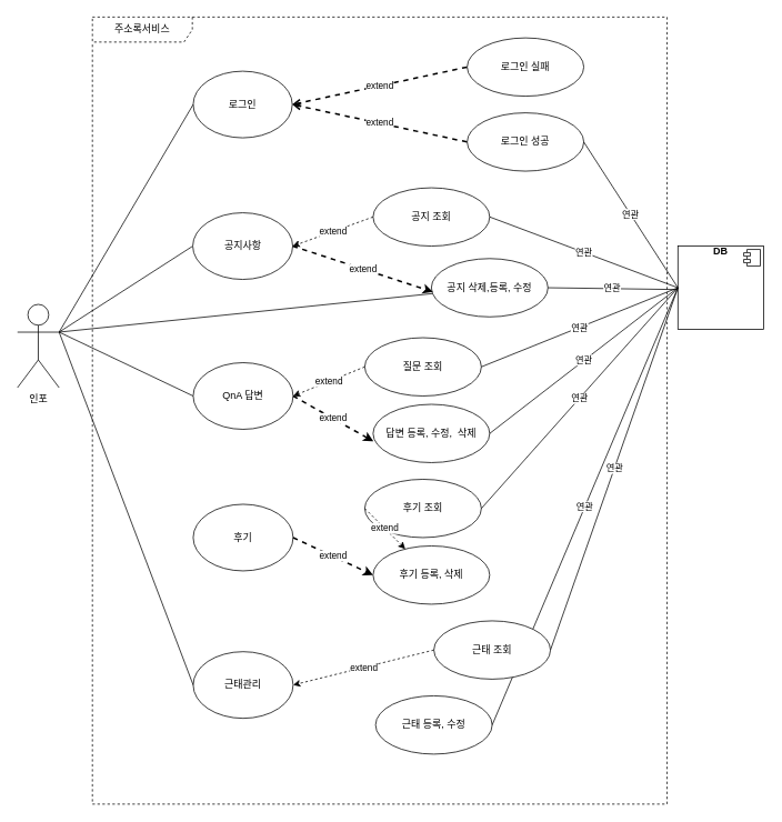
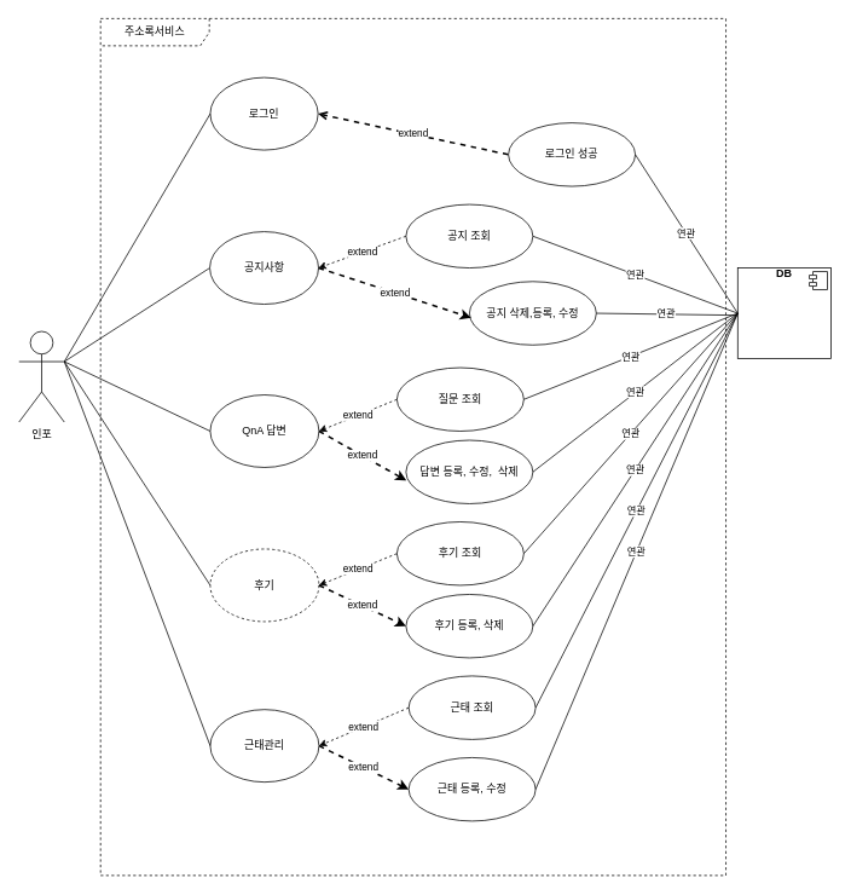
  <mxCell id="0" />
  <mxCell id="1" parent="0" />
  <mxCell id="2" value="주소록서비스" style="shape=umlFrame;whiteSpace=wrap;html=1;width=120;height=30;dashed=1;" parent="1" vertex="1"><mxGeometry x="110" y="20" width="690" height="945" as="geometry" /></mxCell>
  <mxCell id="3" value="인포" style="shape=umlActor;verticalLabelPosition=bottom;verticalAlign=top;html=1;" parent="1" vertex="1"><mxGeometry x="20" y="365" width="50" height="100" as="geometry" /></mxCell>
  <mxCell id="4" value="로그인" style="ellipse;whiteSpace=wrap;html=1;" parent="1" vertex="1"><mxGeometry x="231" y="85" width="119" height="80" as="geometry" /></mxCell>
- <mxCell id="5" value="로그인 실패" style="ellipse;whiteSpace=wrap;html=1;" parent="1" vertex="1"><mxGeometry x="560" y="45" width="140" height="70" as="geometry" /></mxCell>
  <mxCell id="6" value="" style="endArrow=none;html=1;rounded=0;exitX=1;exitY=0.333;exitDx=0;exitDy=0;exitPerimeter=0;entryX=0;entryY=0.5;entryDx=0;entryDy=0;" parent="1" source="3" target="4" edge="1"><mxGeometry width="50" height="50" relative="1" as="geometry"><mxPoint x="110" y="135" as="sourcePoint" /><mxPoint x="343" y="85" as="targetPoint" /></mxGeometry></mxCell>
  <mxCell id="7" value="" style="endArrow=none;html=1;rounded=0;entryX=0;entryY=0.5;entryDx=0;entryDy=0;exitX=1;exitY=0.333;exitDx=0;exitDy=0;exitPerimeter=0;" parent="1" source="3" target="15" edge="1"><mxGeometry width="50" height="50" relative="1" as="geometry"><mxPoint x="110" y="135" as="sourcePoint" /><mxPoint x="160" y="190" as="targetPoint" /></mxGeometry></mxCell>
  <mxCell id="8" value="&lt;b&gt;DB&lt;/b&gt;" style="align=center;overflow=fill;html=1;dropTarget=0;" parent="1" vertex="1"><mxGeometry x="813" y="295" width="103" height="100" as="geometry" /></mxCell>
  <mxCell id="9" value="" style="shape=component;jettyWidth=8;jettyHeight=4;" parent="8" vertex="1"><mxGeometry x="1" width="20" height="20" relative="1" as="geometry"><mxPoint x="-24" y="4" as="offset" /></mxGeometry></mxCell>
  <mxCell id="10" value="연관" style="endArrow=none;html=1;rounded=0;exitX=1;exitY=0.5;exitDx=0;exitDy=0;entryX=0;entryY=0.5;entryDx=0;entryDy=0;" parent="1" source="19" target="8" edge="1"><mxGeometry width="50" height="50" relative="1" as="geometry"><mxPoint x="286" y="700" as="sourcePoint" /><mxPoint x="746" y="315" as="targetPoint" /></mxGeometry></mxCell>
- <mxCell id="11" value="extend" style="endArrow=none;html=1;rounded=0;dashed=1;entryX=0;entryY=0.5;entryDx=0;entryDy=0;startArrow=open;startFill=0;exitX=1;exitY=0.5;exitDx=0;exitDy=0;strokeWidth=2;" parent="1" source="4" target="5" edge="1"><mxGeometry width="50" height="50" relative="1" as="geometry"><mxPoint x="420" y="85" as="sourcePoint" /><mxPoint x="460" y="185" as="targetPoint" /></mxGeometry></mxCell>
  <mxCell id="12" value="근태 등록, 수정" style="ellipse;whiteSpace=wrap;html=1;" parent="1" vertex="1"><mxGeometry x="450" y="835" width="140" height="70" as="geometry" /></mxCell>
  <mxCell id="13" value="연관" style="endArrow=none;html=1;rounded=0;exitX=1;exitY=0.5;exitDx=0;exitDy=0;entryX=0;entryY=0.5;entryDx=0;entryDy=0;" parent="1" source="12" target="8" edge="1"><mxGeometry width="50" height="50" relative="1" as="geometry"><mxPoint x="326" y="510" as="sourcePoint" /><mxPoint x="816" y="425" as="targetPoint" /></mxGeometry></mxCell>
+ <mxCell id="14" value="extend" style="endArrow=classic;html=1;rounded=0;dashed=1;entryX=0;entryY=0.5;entryDx=0;entryDy=0;startArrow=none;startFill=0;exitX=1;exitY=0.5;exitDx=0;exitDy=0;strokeWidth=2;endFill=1;" parent="1" source="18" target="12" edge="1"><mxGeometry width="50" height="50" relative="1" as="geometry"><mxPoint x="377" y="897" as="sourcePoint" /><mxPoint x="457" y="862" as="targetPoint" /></mxGeometry></mxCell>
  <mxCell id="15" value="공지사항" style="ellipse;whiteSpace=wrap;html=1;" parent="1" vertex="1"><mxGeometry x="230.5" y="255" width="120" height="80" as="geometry" /></mxCell>
  <mxCell id="16" value="QnA 답변" style="ellipse;whiteSpace=wrap;html=1;" parent="1" vertex="1"><mxGeometry x="231" y="435" width="120" height="80" as="geometry" /></mxCell>
- <mxCell id="17" value="후기" style="ellipse;whiteSpace=wrap;html=1;" parent="1" vertex="1"><mxGeometry x="231" y="605" width="120" height="80" as="geometry" /></mxCell>
+ <mxCell id="17" value="후기" style="ellipse;whiteSpace=wrap;html=1;dashed=1;" parent="1" vertex="1"><mxGeometry x="231" y="605" width="120" height="80" as="geometry" /></mxCell>
  <mxCell id="18" value="근태관리" style="ellipse;whiteSpace=wrap;html=1;" parent="1" vertex="1"><mxGeometry x="231" y="782" width="120" height="80" as="geometry" /></mxCell>
- <mxCell id="19" value="근태 조회" style="ellipse;whiteSpace=wrap;html=1;" parent="1" vertex="1"><mxGeometry x="520" y="745" width="140" height="70" as="geometry" /></mxCell>
+ <mxCell id="19" value="근태 조회" style="ellipse;whiteSpace=wrap;html=1;" parent="1" vertex="1"><mxGeometry x="450" y="745" width="140" height="70" as="geometry" /></mxCell>
  <mxCell id="20" value="extend" style="endArrow=classic;html=1;rounded=0;entryX=1;entryY=0.5;entryDx=0;entryDy=0;exitX=0;exitY=0.5;exitDx=0;exitDy=0;dashed=1;" parent="1" source="19" target="18" edge="1"><mxGeometry width="50" height="50" relative="1" as="geometry"><mxPoint x="457" y="672" as="sourcePoint" /><mxPoint x="507" y="622" as="targetPoint" /></mxGeometry></mxCell>
  <mxCell id="21" value="공지 조회" style="ellipse;whiteSpace=wrap;html=1;" parent="1" vertex="1"><mxGeometry x="447" y="225" width="140" height="70" as="geometry" /></mxCell>
  <mxCell id="22" value="질문 조회" style="ellipse;whiteSpace=wrap;html=1;" parent="1" vertex="1"><mxGeometry x="437" y="405" width="140" height="70" as="geometry" /></mxCell>
  <mxCell id="23" value="후기 조회" style="ellipse;whiteSpace=wrap;html=1;" parent="1" vertex="1"><mxGeometry x="437" y="575" width="140" height="70" as="geometry" /></mxCell>
  <mxCell id="24" value="후기 등록, 삭제" style="ellipse;whiteSpace=wrap;html=1;" parent="1" vertex="1"><mxGeometry x="447" y="655" width="140" height="70" as="geometry" /></mxCell>
  <mxCell id="25" value="답변 등록, 수정,&amp;nbsp; 삭제" style="ellipse;whiteSpace=wrap;html=1;" parent="1" vertex="1"><mxGeometry x="447" y="485" width="140" height="70" as="geometry" /></mxCell>
  <mxCell id="26" value="공지 삭제,등록, 수정" style="ellipse;whiteSpace=wrap;html=1;" parent="1" vertex="1"><mxGeometry x="517" y="310" width="140" height="70" as="geometry" /></mxCell>
  <mxCell id="27" value="extend" style="endArrow=classic;html=1;rounded=0;dashed=1;entryX=0;entryY=0.5;entryDx=0;entryDy=0;startArrow=none;startFill=0;strokeWidth=2;endFill=1;exitX=1;exitY=0.5;exitDx=0;exitDy=0;" parent="1" source="17" edge="1" target="24"><mxGeometry width="50" height="50" relative="1" as="geometry"><mxPoint x="357" y="705" as="sourcePoint" /><mxPoint x="447" y="725" as="targetPoint" /></mxGeometry></mxCell>
- <mxCell id="28" value="extend" style="endArrow=classic;html=1;rounded=0;exitX=0;exitY=0.5;exitDx=0;exitDy=0;dashed=1;" parent="1" target="24" edge="1" source="23"><mxGeometry width="50" height="50" relative="1" as="geometry"><mxPoint x="447" y="635" as="sourcePoint" /><mxPoint x="342" y="710" as="targetPoint" /></mxGeometry></mxCell>
+ <mxCell id="28" value="extend" style="endArrow=classic;html=1;rounded=0;entryX=1;entryY=0.5;entryDx=0;entryDy=0;exitX=0;exitY=0.5;exitDx=0;exitDy=0;dashed=1;" parent="1" target="17" edge="1" source="23"><mxGeometry width="50" height="50" relative="1" as="geometry"><mxPoint x="447" y="635" as="sourcePoint" /><mxPoint x="342" y="710" as="targetPoint" /></mxGeometry></mxCell>
  <mxCell id="29" value="extend" style="endArrow=classic;html=1;rounded=0;dashed=1;entryX=0.003;entryY=0.635;entryDx=0;entryDy=0;startArrow=none;startFill=0;strokeWidth=2;endFill=1;exitX=1;exitY=0.5;exitDx=0;exitDy=0;entryPerimeter=0;" parent="1" source="16" target="25" edge="1"><mxGeometry width="50" height="50" relative="1" as="geometry"><mxPoint x="357" y="519.5" as="sourcePoint" /><mxPoint x="453" y="545" as="targetPoint" /></mxGeometry></mxCell>
  <mxCell id="30" value="extend" style="endArrow=classic;html=1;rounded=0;entryX=1;entryY=0.5;entryDx=0;entryDy=0;exitX=0;exitY=0.5;exitDx=0;exitDy=0;dashed=1;" parent="1" source="22" target="16" edge="1"><mxGeometry width="50" height="50" relative="1" as="geometry"><mxPoint x="453" y="455" as="sourcePoint" /><mxPoint x="357" y="519.5" as="targetPoint" /></mxGeometry></mxCell>
  <mxCell id="31" value="extend" style="endArrow=classic;html=1;rounded=0;dashed=1;entryX=0.013;entryY=0.571;entryDx=0;entryDy=0;startArrow=none;startFill=0;strokeWidth=2;endFill=1;exitX=1;exitY=0.5;exitDx=0;exitDy=0;entryPerimeter=0;" parent="1" source="15" target="26" edge="1"><mxGeometry width="50" height="50" relative="1" as="geometry"><mxPoint x="351" y="349.5" as="sourcePoint" /><mxPoint x="447" y="375" as="targetPoint" /></mxGeometry></mxCell>
  <mxCell id="32" value="extend" style="endArrow=classic;html=1;rounded=0;exitX=0;exitY=0.5;exitDx=0;exitDy=0;dashed=1;entryX=1;entryY=0.5;entryDx=0;entryDy=0;" parent="1" source="21" target="15" edge="1"><mxGeometry width="50" height="50" relative="1" as="geometry"><mxPoint x="447" y="300" as="sourcePoint" /><mxPoint x="360" y="345" as="targetPoint" /></mxGeometry></mxCell>
  <mxCell id="33" value="연관" style="endArrow=none;html=1;rounded=0;exitX=1;exitY=0.5;exitDx=0;exitDy=0;entryX=0;entryY=0.5;entryDx=0;entryDy=0;" parent="1" source="21" target="8" edge="1"><mxGeometry width="50" height="50" relative="1" as="geometry"><mxPoint x="496" y="302.5" as="sourcePoint" /><mxPoint x="653" y="407.5" as="targetPoint" /></mxGeometry></mxCell>
  <mxCell id="34" value="연관" style="endArrow=none;html=1;rounded=0;exitX=1;exitY=0.5;exitDx=0;exitDy=0;entryX=-0.011;entryY=0.522;entryDx=0;entryDy=0;entryPerimeter=0;" parent="1" source="26" target="8" edge="1"><mxGeometry width="50" height="50" relative="1" as="geometry"><mxPoint x="521" y="827" as="sourcePoint" /><mxPoint x="816" y="345" as="targetPoint" /></mxGeometry></mxCell>
  <mxCell id="35" value="연관" style="endArrow=none;html=1;rounded=0;exitX=1;exitY=0.5;exitDx=0;exitDy=0;entryX=0;entryY=0.5;entryDx=0;entryDy=0;" parent="1" source="22" target="8" edge="1"><mxGeometry width="50" height="50" relative="1" as="geometry"><mxPoint x="531" y="837" as="sourcePoint" /><mxPoint x="833" y="365" as="targetPoint" /></mxGeometry></mxCell>
  <mxCell id="36" value="연관" style="endArrow=none;html=1;rounded=0;exitX=1;exitY=0.5;exitDx=0;exitDy=0;entryX=0;entryY=0.5;entryDx=0;entryDy=0;" parent="1" source="25" target="8" edge="1"><mxGeometry width="50" height="50" relative="1" as="geometry"><mxPoint x="541" y="847" as="sourcePoint" /><mxPoint x="843" y="375" as="targetPoint" /></mxGeometry></mxCell>
  <mxCell id="37" value="연관" style="endArrow=none;html=1;rounded=0;exitX=1;exitY=0.5;exitDx=0;exitDy=0;entryX=0;entryY=0.5;entryDx=0;entryDy=0;" parent="1" source="23" target="8" edge="1"><mxGeometry width="50" height="50" relative="1" as="geometry"><mxPoint x="551" y="857" as="sourcePoint" /><mxPoint x="853" y="385" as="targetPoint" /></mxGeometry></mxCell>
+ <mxCell id="38" value="연관" style="endArrow=none;html=1;rounded=0;exitX=1;exitY=0.5;exitDx=0;exitDy=0;entryX=0;entryY=0.5;entryDx=0;entryDy=0;" parent="1" source="24" target="8" edge="1"><mxGeometry width="50" height="50" relative="1" as="geometry"><mxPoint x="561" y="867" as="sourcePoint" /><mxPoint x="863" y="395" as="targetPoint" /></mxGeometry></mxCell>
  <mxCell id="39" value="로그인 성공" style="ellipse;whiteSpace=wrap;html=1;" parent="1" vertex="1"><mxGeometry x="560" y="135" width="140" height="70" as="geometry" /></mxCell>
  <mxCell id="40" value="연관" style="endArrow=none;html=1;rounded=0;entryX=0;entryY=0.5;entryDx=0;entryDy=0;exitX=1;exitY=0.5;exitDx=0;exitDy=0;" parent="1" source="39" target="8" edge="1"><mxGeometry width="50" height="50" relative="1" as="geometry"><mxPoint x="670" y="180" as="sourcePoint" /><mxPoint x="987" y="215" as="targetPoint" /></mxGeometry></mxCell>
  <mxCell id="41" value="extend" style="endArrow=none;html=1;rounded=0;dashed=1;entryX=0;entryY=0.5;entryDx=0;entryDy=0;startArrow=open;startFill=0;exitX=1;exitY=0.5;exitDx=0;exitDy=0;strokeWidth=2;" parent="1" source="4" target="39" edge="1"><mxGeometry width="50" height="50" relative="1" as="geometry"><mxPoint x="424" y="90" as="sourcePoint" /><mxPoint x="540" y="90" as="targetPoint" /></mxGeometry></mxCell>
  <mxCell id="42" value="" style="endArrow=none;html=1;rounded=0;entryX=0;entryY=0.5;entryDx=0;entryDy=0;exitX=1;exitY=0.333;exitDx=0;exitDy=0;exitPerimeter=0;" parent="1" source="3" target="16" edge="1"><mxGeometry width="50" height="50" relative="1" as="geometry"><mxPoint x="60" y="125" as="sourcePoint" /><mxPoint x="156" y="365" as="targetPoint" /></mxGeometry></mxCell>
- <mxCell id="43" value="" style="endArrow=none;html=1;rounded=0;exitX=1;exitY=0.333;exitDx=0;exitDy=0;exitPerimeter=0;" parent="1" source="3" target="26" edge="1"><mxGeometry width="50" height="50" relative="1" as="geometry"><mxPoint x="70" y="135" as="sourcePoint" /><mxPoint x="166" y="375" as="targetPoint" /></mxGeometry></mxCell>
+ <mxCell id="43" value="" style="endArrow=none;html=1;rounded=0;entryX=0;entryY=0.5;entryDx=0;entryDy=0;exitX=1;exitY=0.333;exitDx=0;exitDy=0;exitPerimeter=0;" parent="1" source="3" target="17" edge="1"><mxGeometry width="50" height="50" relative="1" as="geometry"><mxPoint x="70" y="135" as="sourcePoint" /><mxPoint x="166" y="375" as="targetPoint" /></mxGeometry></mxCell>
  <mxCell id="44" value="" style="endArrow=none;html=1;rounded=0;entryX=0;entryY=0.5;entryDx=0;entryDy=0;exitX=1;exitY=0.333;exitDx=0;exitDy=0;exitPerimeter=0;" parent="1" source="3" target="18" edge="1"><mxGeometry width="50" height="50" relative="1" as="geometry"><mxPoint x="80" y="145" as="sourcePoint" /><mxPoint x="176" y="385" as="targetPoint" /></mxGeometry></mxCell>
